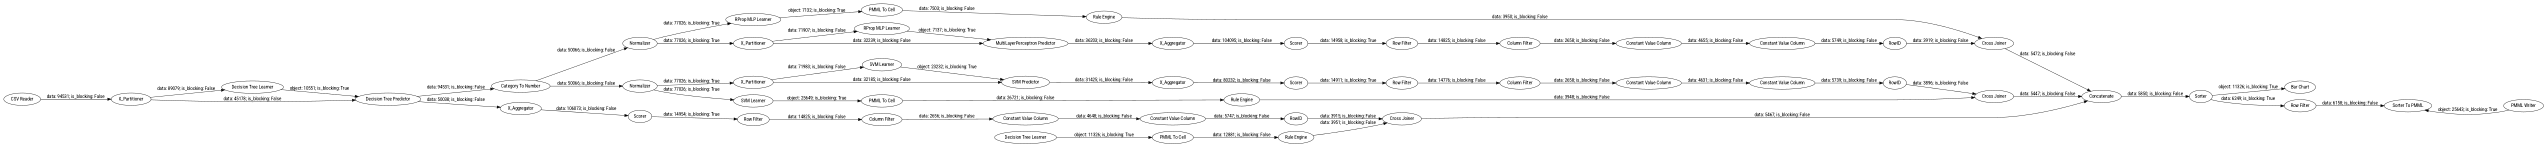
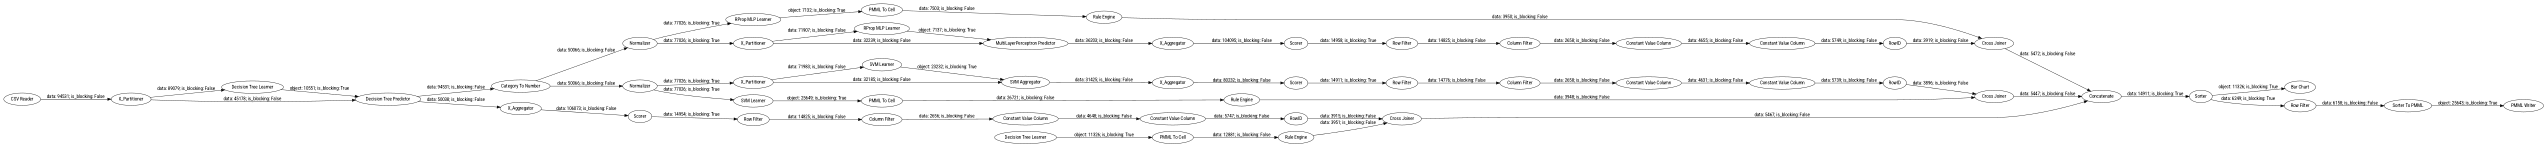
  digraph {
    fontname="Roboto Condensed"
    rankdir=LR
    node [fontname="Roboto Condensed"]
    edge [fontname="Roboto Condensed"]
    n1 [label="Rule Engine"]
    n2 [label="Cross Joiner"]
    n3 [label=Concatenate]
    n4 [label=Scorer]
    n5 [label="Row Filter"]
    n6 [label="Column Filter"]
    n7 [label="Bar Chart"]
    n8 [label="Constant Value Column"]
    n9 [label="Constant Value Column"]
    n10 [label=RowID]
    n11 [label="Decision Tree Learner"]
    n12 [label="Decision Tree Predictor"]
    n13 [label="Category To Number"]
    n14 [label=X_Aggregator]
    n15 [label="CSV Reader"]
    n16 [label=X_Partitioner]
    n17 [label=Normalizer]
    n18 [label=Normalizer]
    n19 [label="RProp MLP Learner"]
    n20 [label="PMML To Cell"]
    n21 [label=Scorer]
    n22 [label="Row Filter"]
    n23 [label="Column Filter"]
    n24 [label=Sorter]
    n25 [label="Row Filter"]
    n26 [label="Sorter To PMML"]
    n27 [label="RProp MLP Learner"]
    n28 [label="MultiLayerPerceptron Predictor"]
    n29 [label=X_Aggregator]
    n30 [label="Constant Value Column"]
    n31 [label="Constant Value Column"]
    n32 [label=RowID]
    n33 [label="Constant Value Column"]
    n34 [label="Constant Value Column"]
    n35 [label=RowID]
    n36 [label="Cross Joiner"]
    n37 [label=X_Partitioner]
-   n38 [label="SVM Predictor"]
+   n38 [label="SVM Aggregator"]
    n39 [label=X_Aggregator]
    n40 [label="Row Filter"]
    n41 [label="Column Filter"]
    n42 [label="Cross Joiner"]
    n43 [label="Rule Engine"]
    n44 [label="PMML Writer"]
    n45 [label=Scorer]
    n46 [label="SVM Learner"]
    n47 [label="PMML To Cell"]
    n48 [label="SVM Learner"]
    n49 [label=X_Partitioner]
    n50 [label="Decision Tree Learner"]
    n51 [label="PMML To Cell"]
    n52 [label="Rule Engine"]
    n1 -> n2 [label="data: 3950; is_blocking: False"]
    n2 -> n3 [label="data: 5472; is_blocking: False"]
-   n3 -> n24 [label="data: 5850; is_blocking: False"]
+   n3 -> n24 [label="data: 14911; is_blocking: True"]
    n4 -> n5 [label="data: 14958; is_blocking: True"]
    n5 -> n6 [label="data: 14825; is_blocking: False"]
    n6 -> n30 [label="data: 2658; is_blocking: False"]
    n8 -> n9 [label="data: 4631; is_blocking: False"]
    n9 -> n10 [label="data: 5739; is_blocking: False"]
    n10 -> n36 [label="data: 3896; is_blocking: False"]
    n11 -> n12 [label="object: 10551; is_blocking: True"]
    n12 -> n13 [label="data: 94531; is_blocking: False"]
    n12 -> n14 [label="data: 50038; is_blocking: False"]
    n13 -> n17 [label="data: 50066; is_blocking: False"]
    n13 -> n18 [label="data: 50066; is_blocking: False"]
    n14 -> n45 [label="data: 106073; is_blocking: False"]
    n15 -> n16 [label="data: 94531; is_blocking: False"]
    n16 -> n11 [label="data: 89079; is_blocking: False"]
    n16 -> n12 [label="data: 45178; is_blocking: False"]
    n17 -> n19 [label="data: 77026; is_blocking: True"]
    n17 -> n37 [label="data: 77026; is_blocking: True"]
    n18 -> n48 [label="data: 77026; is_blocking: True"]
    n18 -> n49 [label="data: 77026; is_blocking: True"]
    n19 -> n20 [label="object: 7132; is_blocking: True"]
    n20 -> n1 [label="data: 7503; is_blocking: False"]
    n21 -> n22 [label="data: 14911; is_blocking: True"]
    n22 -> n23 [label="data: 14776; is_blocking: False"]
    n23 -> n8 [label="data: 2658; is_blocking: False"]
    n24 -> n7 [label="object: 11326; is_blocking: True"]
    n24 -> n25 [label="data: 6249; is_blocking: True"]
    n25 -> n26 [label="data: 6158; is_blocking: False"]
-   n44 -> n26 [label="object: 25643; is_blocking: True"]
+   n26 -> n44 [label="object: 25643; is_blocking: True"]
    n27 -> n28 [label="object: 7137; is_blocking: True"]
    n28 -> n29 [label="data: 36203; is_blocking: False"]
    n29 -> n4 [label="data: 104095; is_blocking: False"]
    n30 -> n31 [label="data: 4655; is_blocking: False"]
    n31 -> n32 [label="data: 5749; is_blocking: False"]
    n32 -> n2 [label="data: 3919; is_blocking: False"]
    n33 -> n34 [label="data: 4648; is_blocking: False"]
    n34 -> n35 [label="data: 5747; is_blocking: False"]
    n35 -> n42 [label="data: 3915; is_blocking: False"]
    n36 -> n3 [label="data: 5447; is_blocking: False"]
    n37 -> n27 [label="data: 71907; is_blocking: False"]
    n37 -> n28 [label="data: 32239; is_blocking: False"]
    n38 -> n39 [label="data: 31425; is_blocking: False"]
    n39 -> n21 [label="data: 80232; is_blocking: False"]
    n40 -> n41 [label="data: 14825; is_blocking: False"]
    n41 -> n33 [label="data: 2656; is_blocking: False"]
    n42 -> n3 [label="data: 5467; is_blocking: False"]
    n43 -> n36 [label="data: 3948; is_blocking: False"]
    n45 -> n40 [label="data: 14954; is_blocking: True"]
    n46 -> n38 [label="object: 23232; is_blocking: True"]
    n47 -> n43 [label="data: 26721; is_blocking: False"]
    n48 -> n47 [label="object: 25649; is_blocking: True"]
    n49 -> n38 [label="data: 32185; is_blocking: False"]
    n49 -> n46 [label="data: 71983; is_blocking: False"]
    n50 -> n51 [label="object: 11326; is_blocking: True"]
    n51 -> n52 [label="data: 12881; is_blocking: False"]
    n52 -> n42 [label="data: 3951; is_blocking: False"]
  }
